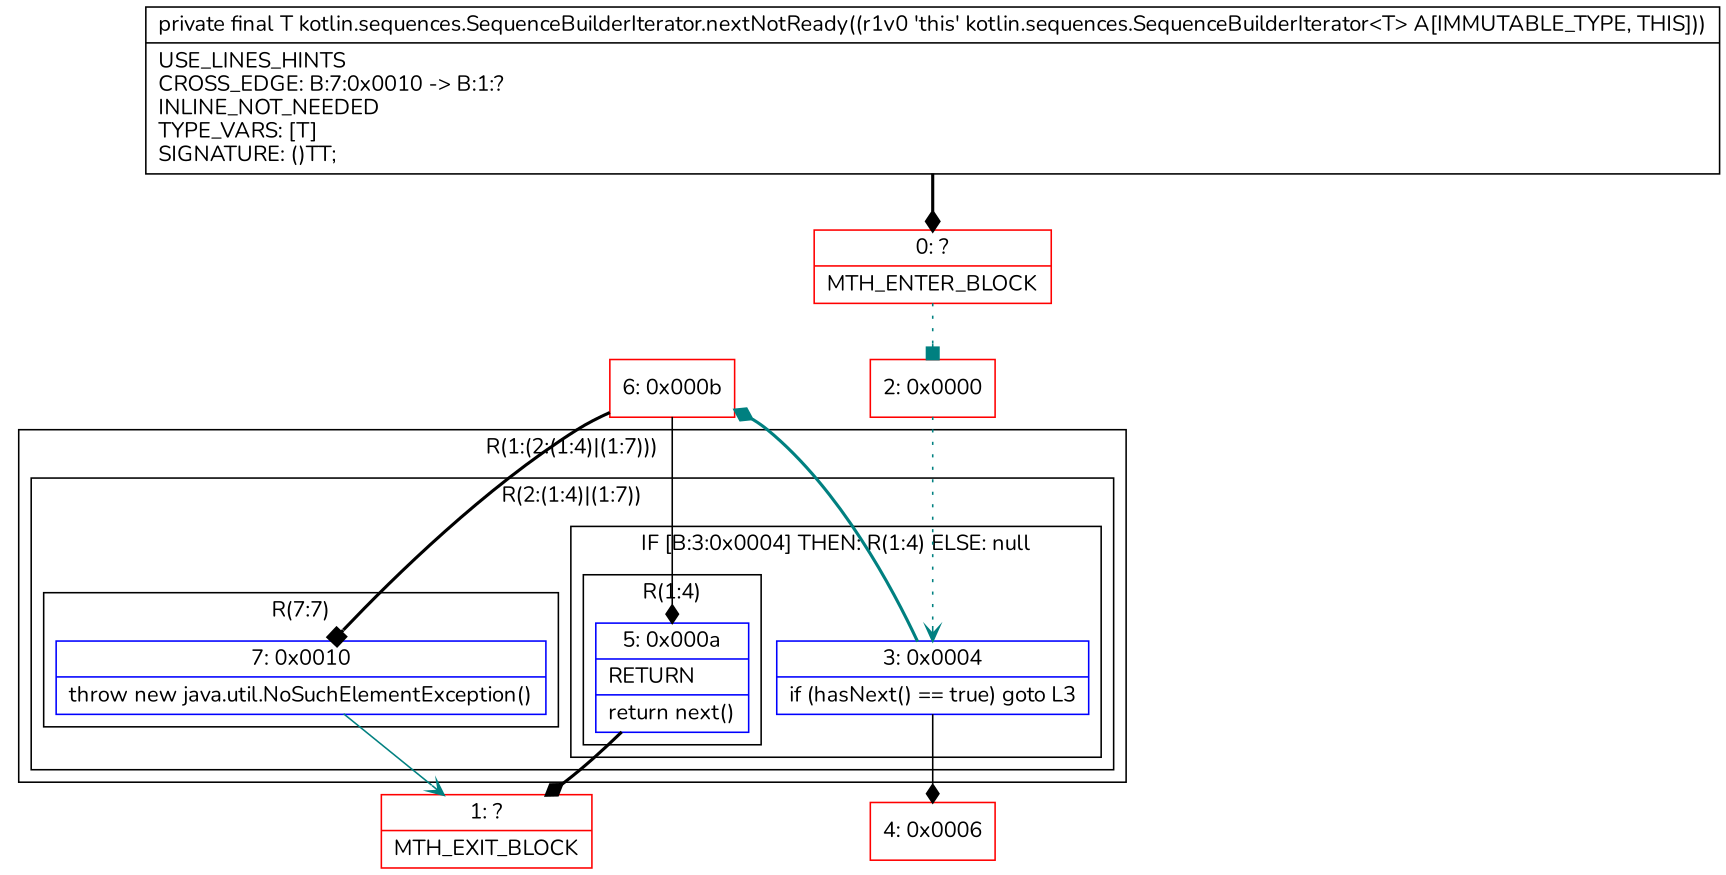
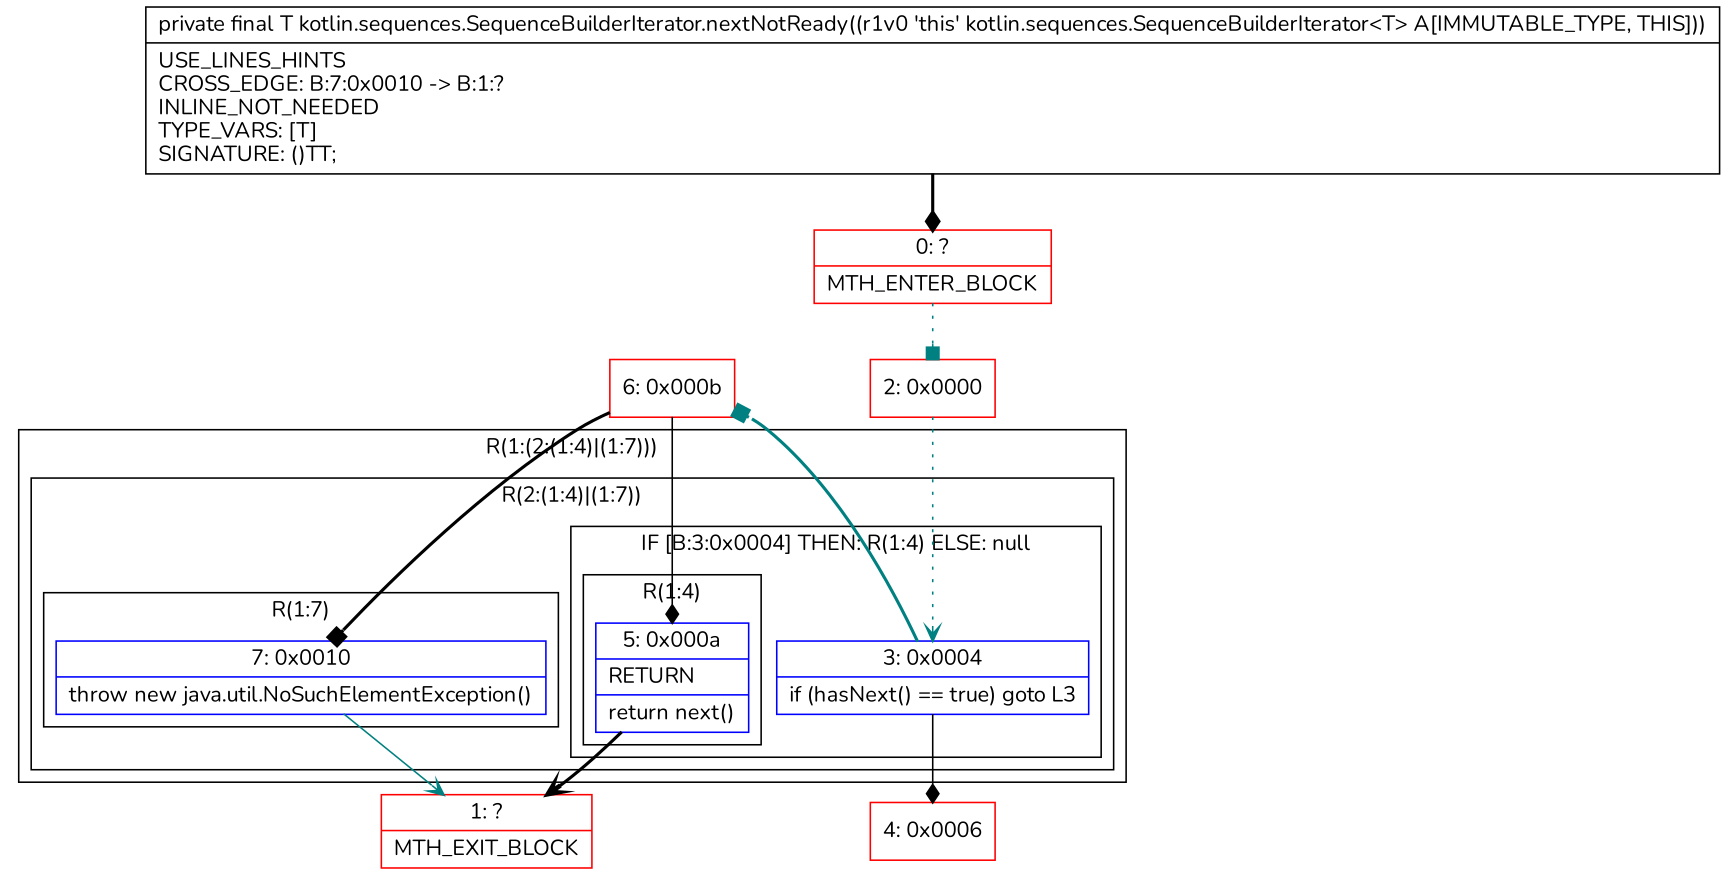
  digraph {
    fontname=Nunito
    node [color=red fontname=Nunito shape=record]
    edge [arrowhead=diamond color=black fontname=Nunito style=bold]
    n1 [color=blue label="{5\:\ 0x000a|RETURN\l|return next()\l}"]
    n2 [color=blue label="{3\:\ 0x0004|if (hasNext() == true) goto L3\l}"]
    n3 [color=blue label="{7\:\ 0x0010|throw new java.util.NoSuchElementException()\l}"]
    n4 [label="{1\:\ ?|MTH_EXIT_BLOCK\l}"]
    n5 [label="{4\:\ 0x0006}"]
    n6 [label="{6\:\ 0x000b}"]
    n7 [label="{0\:\ ?|MTH_ENTER_BLOCK\l}"]
    n8 [label="{2\:\ 0x0000}"]
    n9 [label="{private final T kotlin.sequences.SequenceBuilderIterator.nextNotReady((r1v0 'this' kotlin.sequences.SequenceBuilderIterator\<T\> A[IMMUTABLE_TYPE, THIS]))  | USE_LINES_HINTS\lCROSS_EDGE: B:7:0x0010 \-\> B:1:?\lINLINE_NOT_NEEDED\lTYPE_VARS: [T]\lSIGNATURE: ()TT;\l}" color=""]
    subgraph cluster_1 {
      label="R(1:(2:(1:4)|(1:7)))"
      subgraph cluster_2 {
        label="R(2:(1:4)|(1:7))"
        subgraph cluster_3 {
          label="IF [B:3:0x0004] THEN: R(1:4) ELSE: null"
          n2
          subgraph cluster_4 {
            label="R(1:4)"
            n1
          }
        }
        subgraph cluster_5 {
-         label="R(7:7)"
+         label="R(1:7)"
          n3
        }
      }
    }
-   n1 -> n4
+   n1 -> n4 [arrowhead=vee]
    n2 -> n5 [style=solid]
-   n2 -> n6 [color=teal]
+   n2 -> n6 [arrowhead=box color=teal]
    n3 -> n4 [arrowhead=vee color=teal style=solid]
    n6 -> n1 [style=solid]
    n6 -> n3 [arrowhead=box]
    n7 -> n8 [arrowhead=box color=teal style=dotted]
    n8 -> n2 [arrowhead=vee color=teal style=dotted]
    n9 -> n7
  }
